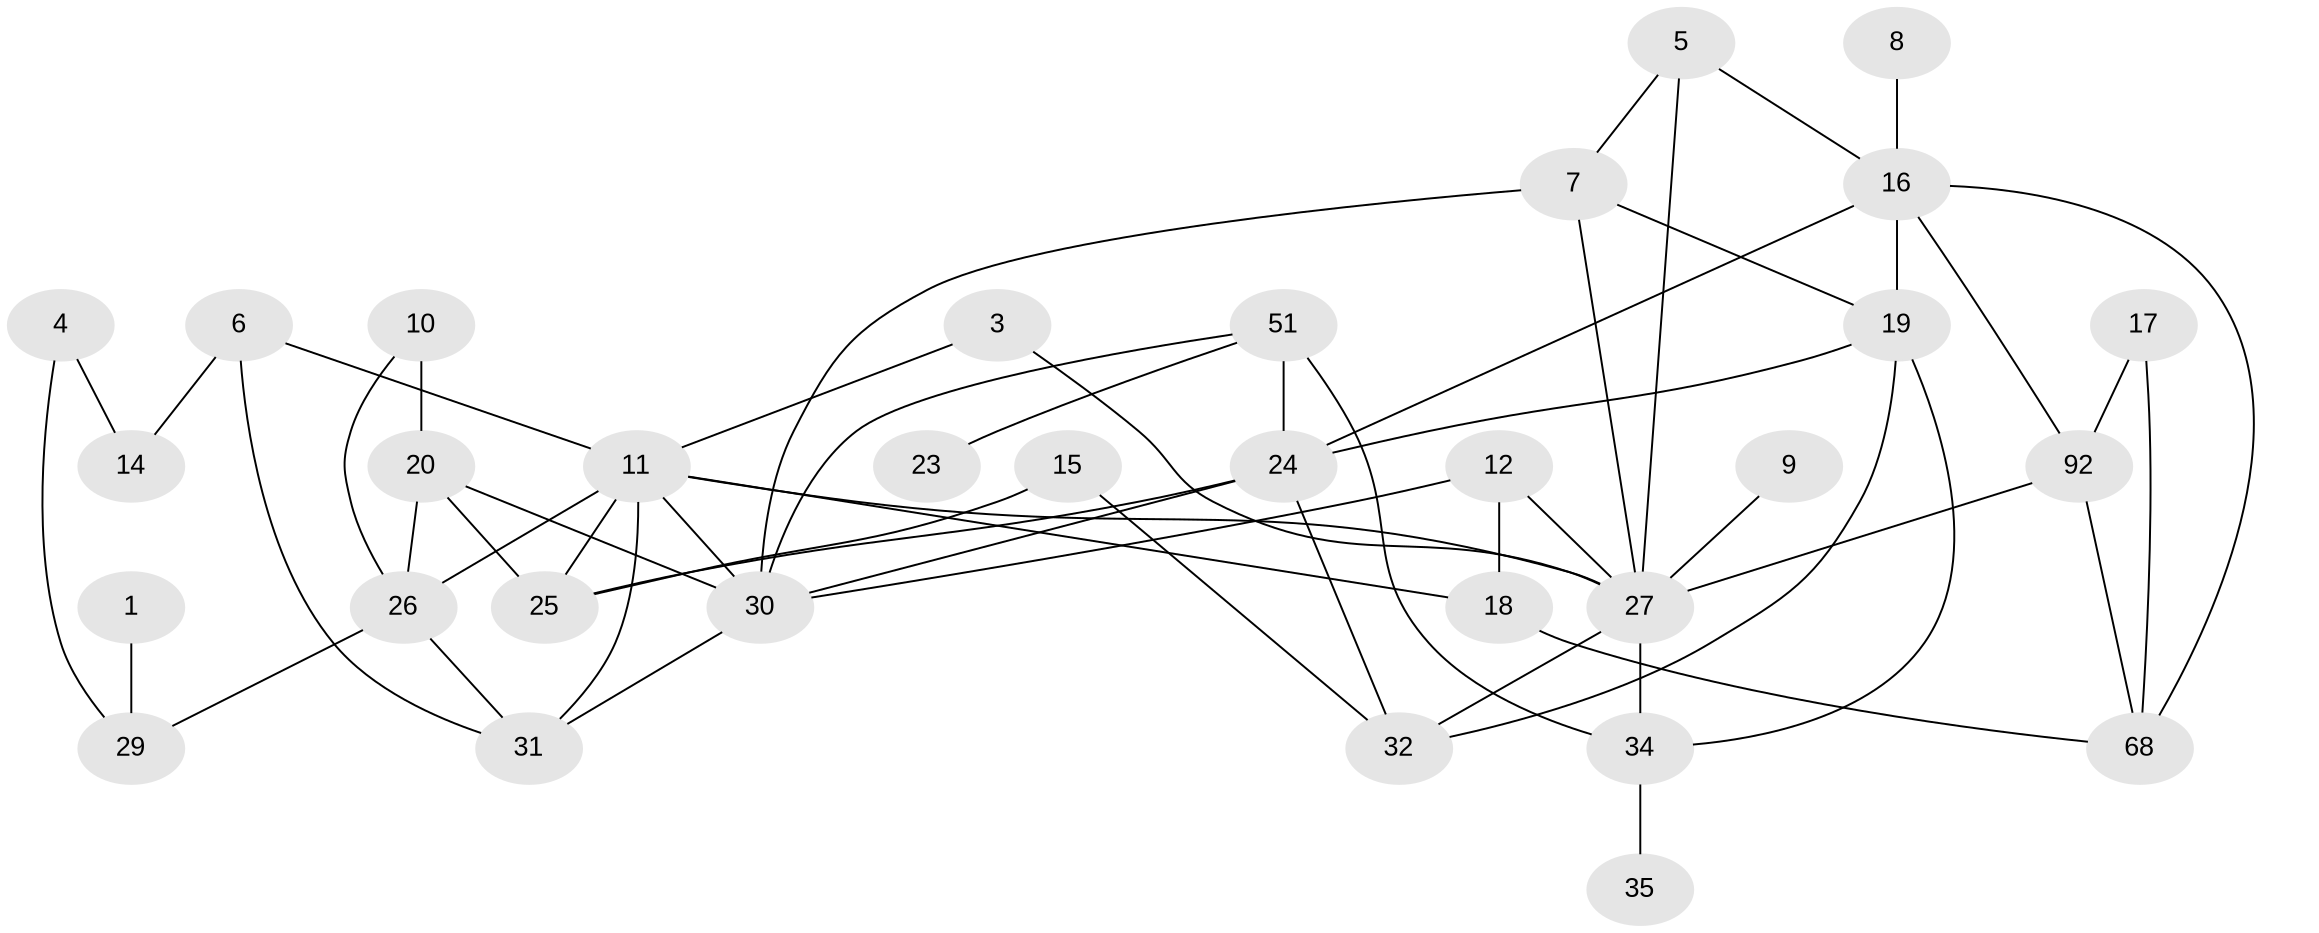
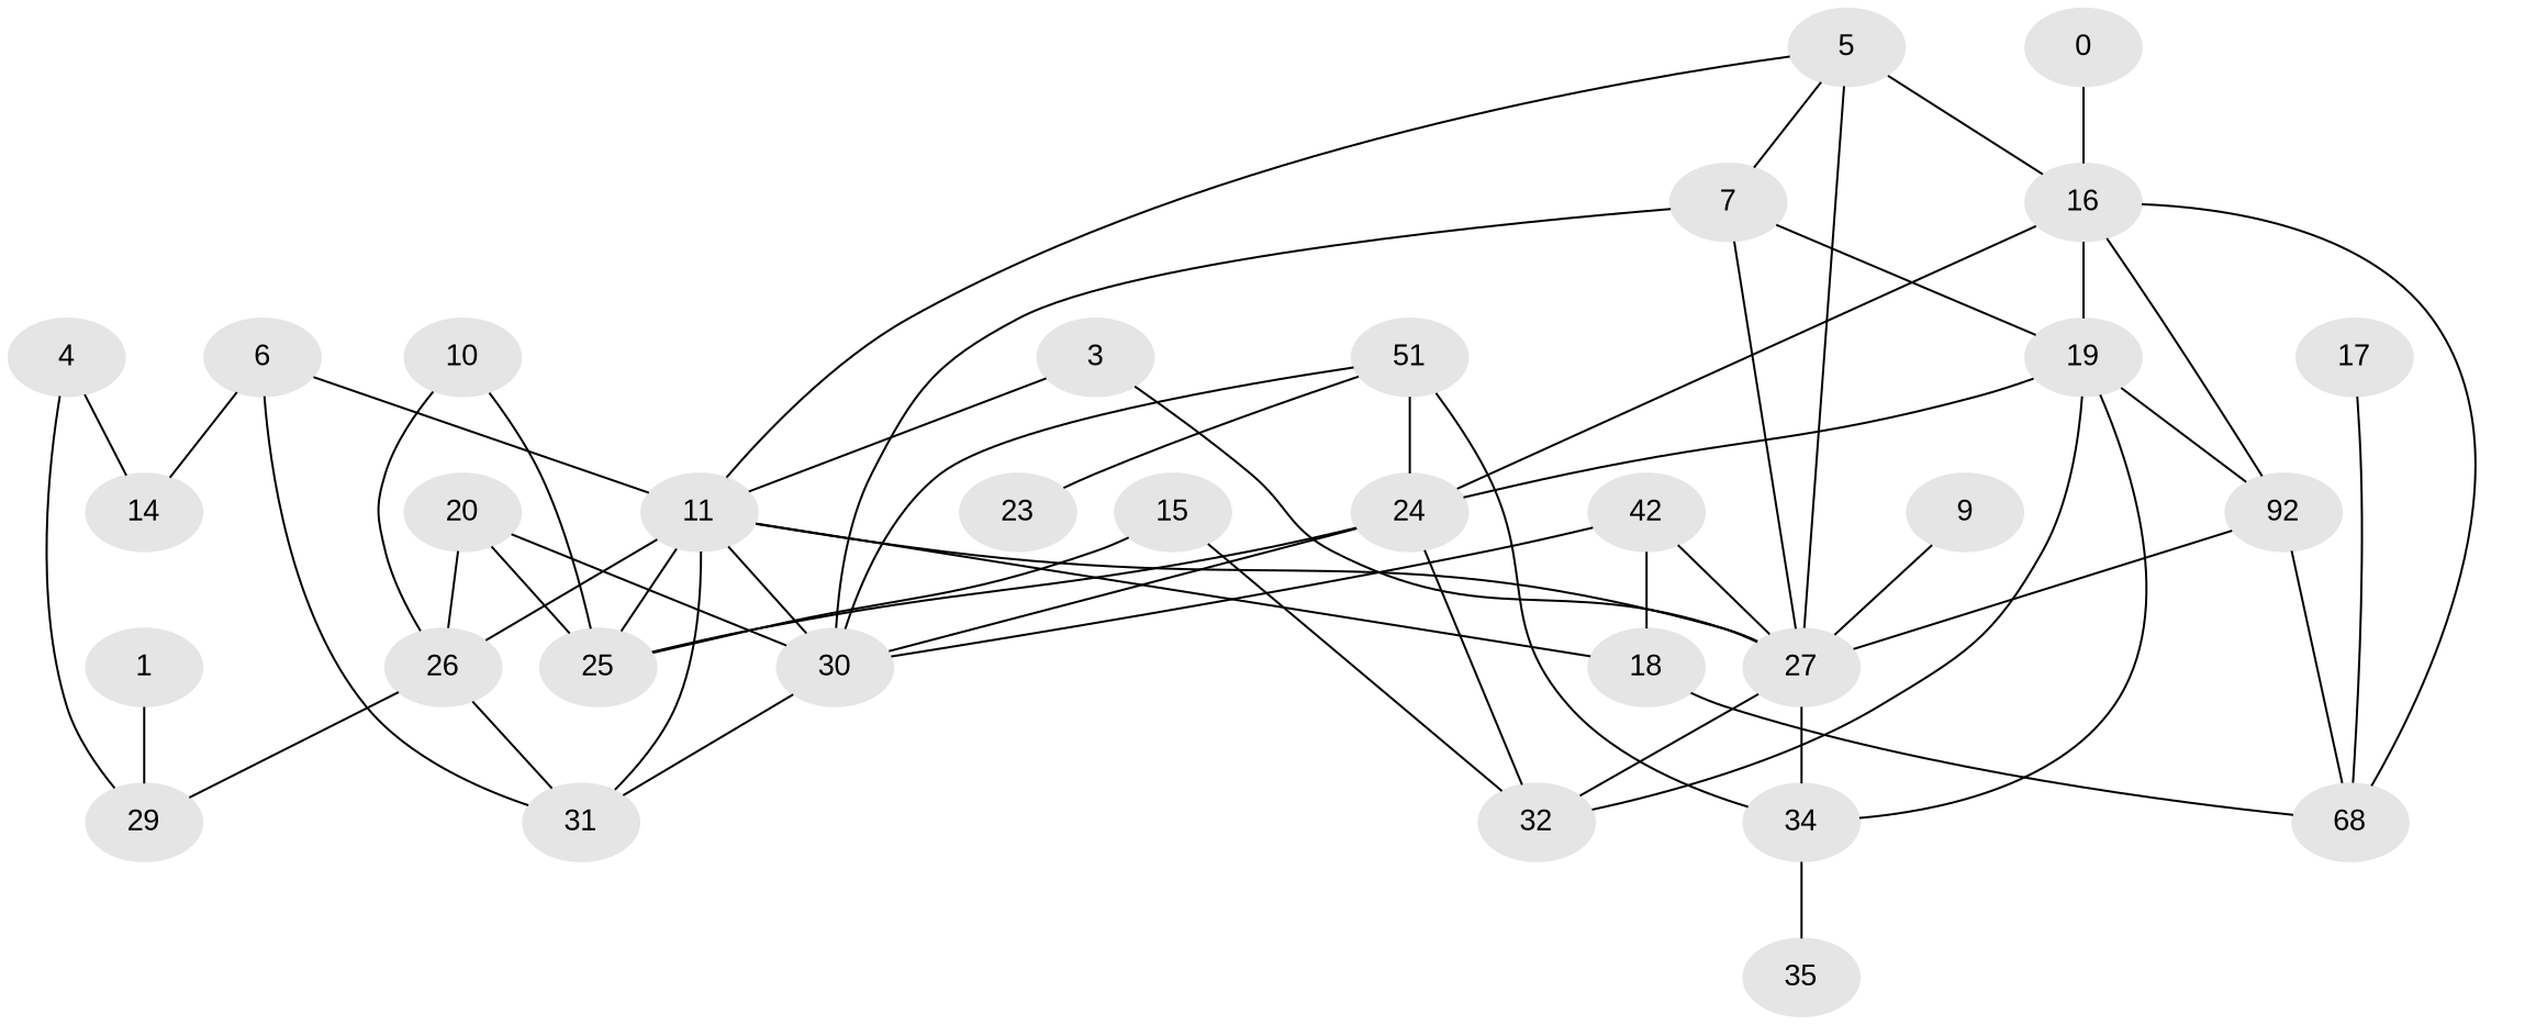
  graph {
    fontname="Liberation Sans"
    node [color=gray90 fontname="Liberation Sans" style=filled]
    edge [fontname="Liberation Sans" weight=1.0]
    1
    29
    6
    11
    14
    31
    34
    35
    3
    27
    30
    25
    26
    18
    4
    5
    7
    16
    19
    n20 [label=92]
    24
    n22 [label=68]
    32
-   8
+   8 [label=0]
    9
    10
-   12
+   12 [label=42]
    15
    17
    20
    n31 [label=51]
    23
    1 -- 29
    6 -- 11
    6 -- 14
    6 -- 31
    11 -- 31
    11 -- 27
    11 -- 30
    11 -- 25
    11 -- 26
    11 -- 18
    34 -- 35
    3 -- 11
    3 -- 27
    27 -- 34
    27 -- 32
    30 -- 31
    26 -- 29
    26 -- 31
    18 -- n22
    4 -- 29
    4 -- 14
+   5 -- 11
    5 -- 27 [weight=2.0]
    5 -- 7
    5 -- 16
    7 -- 27
    7 -- 30
    7 -- 19
    16 -- 19
    16 -- n20
    16 -- 24
    16 -- n22
    19 -- 34
-   17 -- n20
+   19 -- n20
    19 -- 24
    19 -- 32
    n20 -- 27
    n20 -- n22
    24 -- 30
    24 -- 25
    24 -- 32
    8 -- 16
    9 -- 27
-   10 -- 20
+   10 -- 25
    10 -- 26
    12 -- 27
    12 -- 30
    12 -- 18
    15 -- 25 [weight=2.0]
    15 -- 32
    17 -- n22
    20 -- 30
    20 -- 25
    20 -- 26
    n31 -- 34
    n31 -- 30
    n31 -- 24 [weight=2.0]
    n31 -- 23
  }
